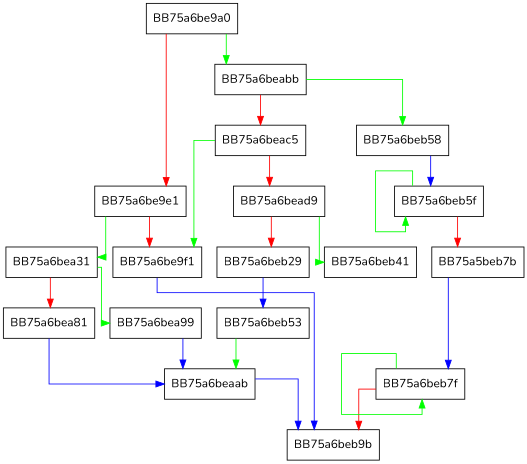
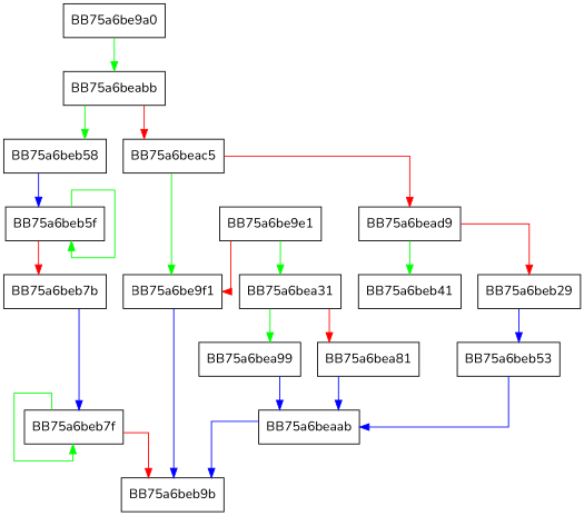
  digraph {
    fontname=Nunito
    splines=ortho
    node [fontname=Nunito shape=box]
    edge [color=green fontname=Nunito]
    BB75a6be9a0
    BB75a6beabb
    BB75a6be9e1
    BB75a6beb58
    BB75a6beac5
    BB75a6bea31
    BB75a6be9f1
    BB75a6beb5f
    BB75a6bead9
    BB75a6bea99
    BB75a6bea81
    BB75a6beb9b
    BB75a6beaab
-   BB75a6beb7b [label=BB75a5beb7b]
+   BB75a6beb7b
    BB75a6beb41
    BB75a6beb29
    BB75a6beb53
    BB75a6beb7f
    BB75a6be9a0 -> BB75a6beabb
-   BB75a6be9a0 -> BB75a6be9e1 [color=red]
    BB75a6beabb -> BB75a6beb58
    BB75a6beabb -> BB75a6beac5 [color=red]
    BB75a6be9e1 -> BB75a6bea31
    BB75a6be9e1 -> BB75a6be9f1 [color=red]
    BB75a6beb58 -> BB75a6beb5f [color=blue]
    BB75a6beac5 -> BB75a6be9f1
    BB75a6beac5 -> BB75a6bead9 [color=red]
    BB75a6bea31 -> BB75a6bea99
    BB75a6bea31 -> BB75a6bea81 [color=red]
    BB75a6be9f1 -> BB75a6beb9b [color=blue]
    BB75a6beb5f -> BB75a6beb5f
    BB75a6beb5f -> BB75a6beb7b [color=red]
    BB75a6bead9 -> BB75a6beb41
    BB75a6bead9 -> BB75a6beb29 [color=red]
    BB75a6bea99 -> BB75a6beaab [color=blue]
    BB75a6bea81 -> BB75a6beaab [color=blue]
    BB75a6beaab -> BB75a6beb9b [color=blue]
    BB75a6beb7b -> BB75a6beb7f [color=blue]
    BB75a6beb29 -> BB75a6beb53 [color=blue]
-   BB75a6beb53 -> BB75a6beaab
+   BB75a6beb53 -> BB75a6beaab [color=blue]
    BB75a6beb7f -> BB75a6beb9b [color=red]
    BB75a6beb7f -> BB75a6beb7f
  }
